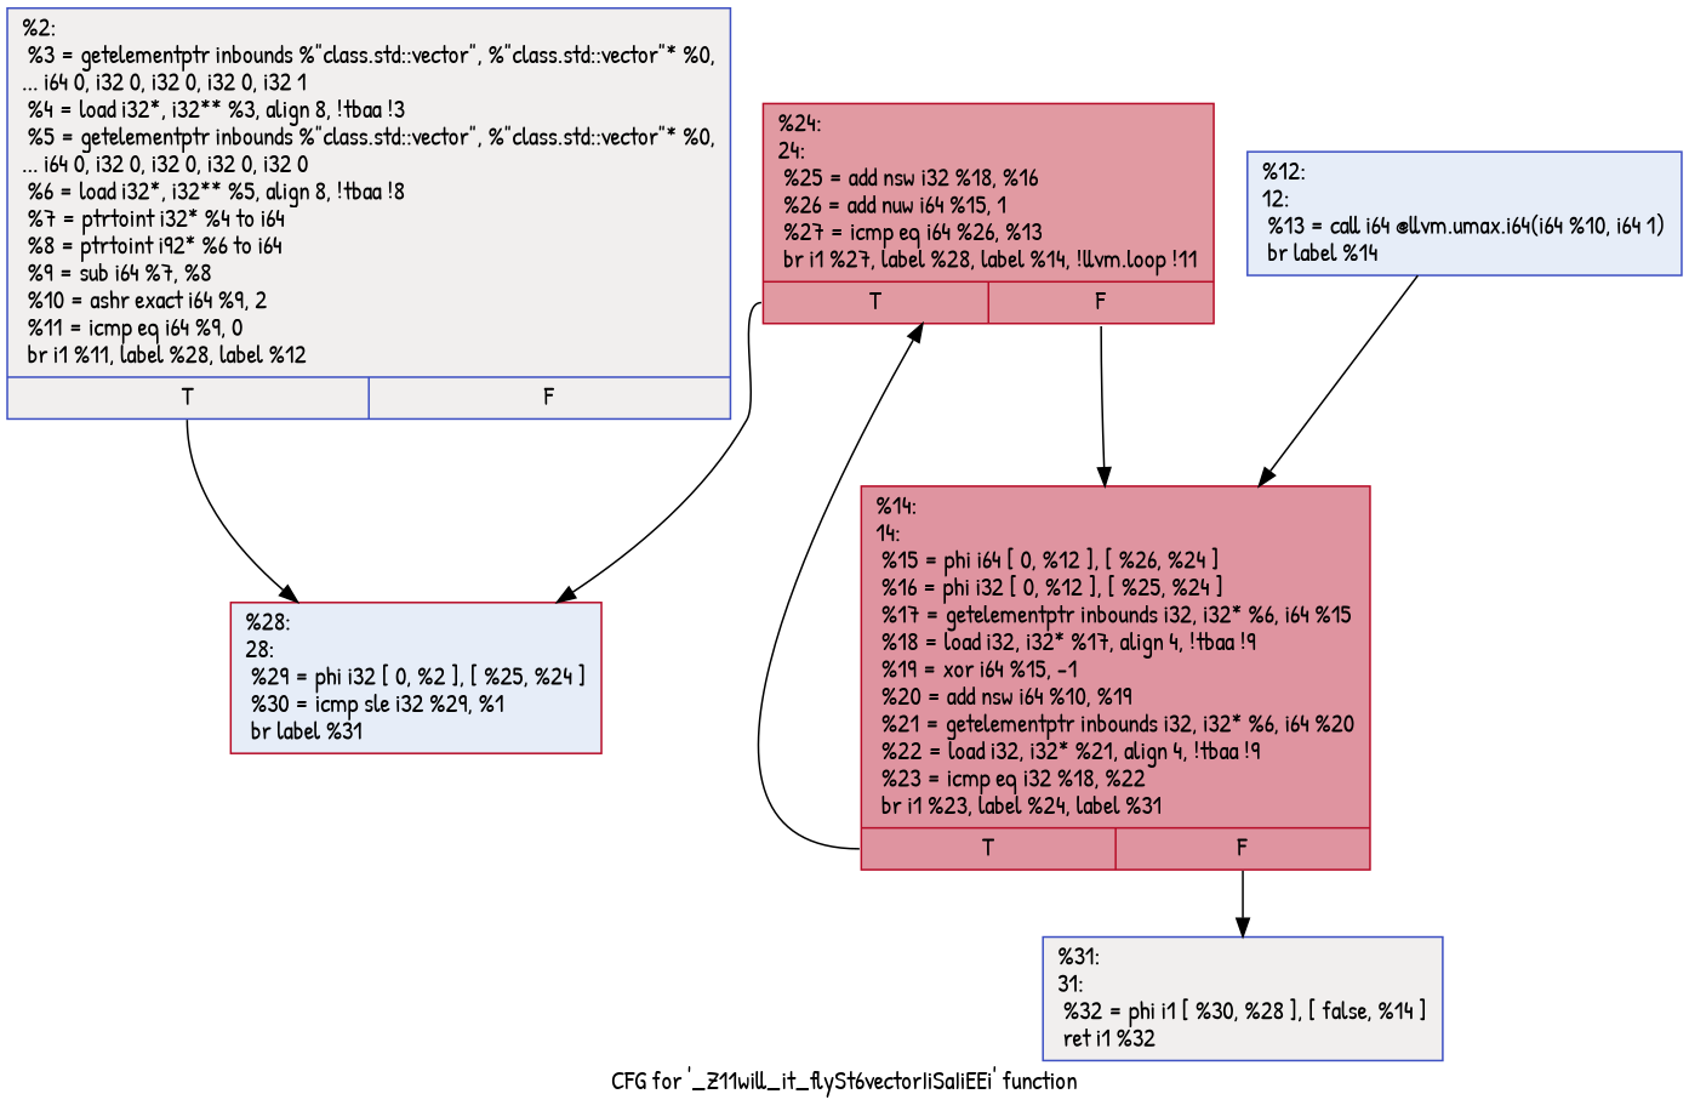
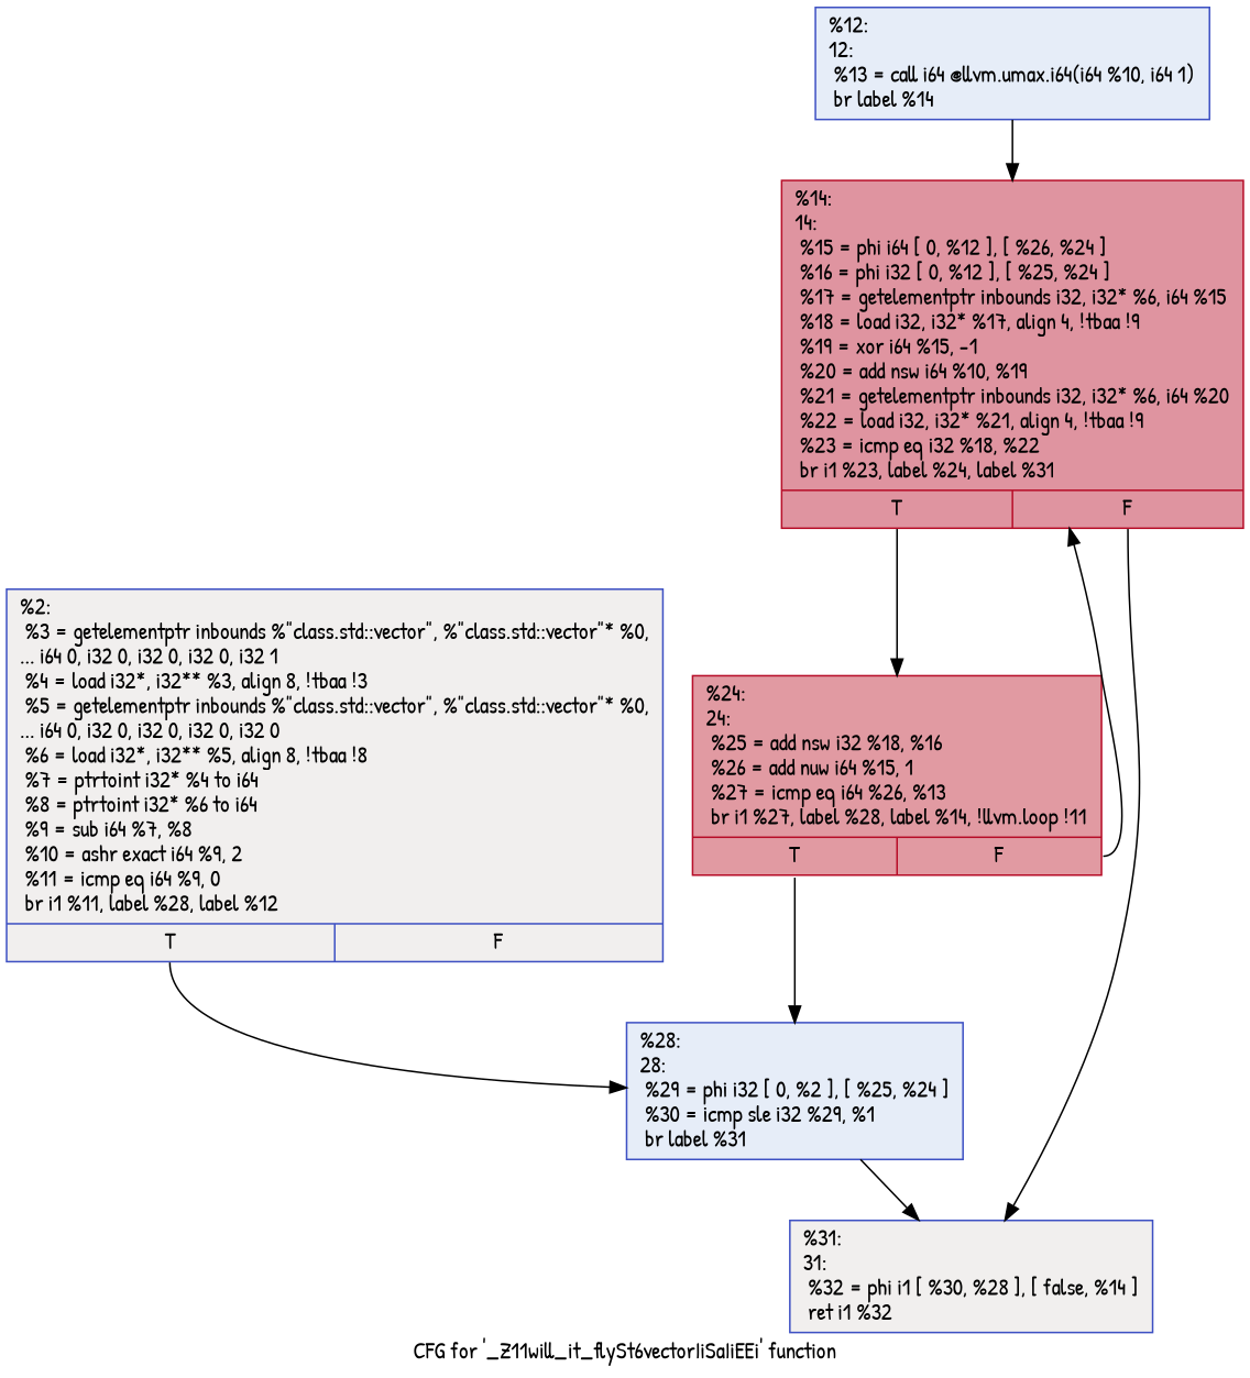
  digraph {
    fontname="Patrick Hand"
    label="CFG for '_Z11will_it_flySt6vectorIiSaIiEEi' function"
    node [color="#3d50c3ff" fillcolor="#e0dbd870" fontname="Patrick Hand" shape=record style=filled]
    edge [fontname="Patrick Hand" tailport=s0]
-   n1 [label="{%2:\l  %3 = getelementptr inbounds %\"class.std::vector\", %\"class.std::vector\"* %0,\l... i64 0, i32 0, i32 0, i32 0, i32 1\l  %4 = load i32*, i32** %3, align 8, !tbaa !3\l  %5 = getelementptr inbounds %\"class.std::vector\", %\"class.std::vector\"* %0,\l... i64 0, i32 0, i32 0, i32 0, i32 0\l  %6 = load i32*, i32** %5, align 8, !tbaa !8\l  %7 = ptrtoint i32* %4 to i64\l  %8 = ptrtoint i92* %6 to i64\l  %9 = sub i64 %7, %8\l  %10 = ashr exact i64 %9, 2\l  %11 = icmp eq i64 %9, 0\l  br i1 %11, label %28, label %12\l|{<s0>T|<s1>F}}"]
-   n2 [color="#b70d28ff" fillcolor="#c7d7f070" label="{%28:\l28:                                               \l  %29 = phi i32 [ 0, %2 ], [ %25, %24 ]\l  %30 = icmp sle i32 %29, %1\l  br label %31\l}"]
+   n1 [label="{%2:\l  %3 = getelementptr inbounds %\"class.std::vector\", %\"class.std::vector\"* %0,\l... i64 0, i32 0, i32 0, i32 0, i32 1\l  %4 = load i32*, i32** %3, align 8, !tbaa !3\l  %5 = getelementptr inbounds %\"class.std::vector\", %\"class.std::vector\"* %0,\l... i64 0, i32 0, i32 0, i32 0, i32 0\l  %6 = load i32*, i32** %5, align 8, !tbaa !8\l  %7 = ptrtoint i32* %4 to i64\l  %8 = ptrtoint i32* %6 to i64\l  %9 = sub i64 %7, %8\l  %10 = ashr exact i64 %9, 2\l  %11 = icmp eq i64 %9, 0\l  br i1 %11, label %28, label %12\l|{<s0>T|<s1>F}}"]
+   n2 [fillcolor="#c7d7f070" label="{%28:\l28:                                               \l  %29 = phi i32 [ 0, %2 ], [ %25, %24 ]\l  %30 = icmp sle i32 %29, %1\l  br label %31\l}"]
    n3 [label="{%31:\l31:                                               \l  %32 = phi i1 [ %30, %28 ], [ false, %14 ]\l  ret i1 %32\l}"]
    n4 [fillcolor="#c7d7f070" label="{%12:\l12:                                               \l  %13 = call i64 @llvm.umax.i64(i64 %10, i64 1)\l  br label %14\l}"]
    n5 [color="#b70d28ff" fillcolor="#b70d2870" label="{%14:\l14:                                               \l  %15 = phi i64 [ 0, %12 ], [ %26, %24 ]\l  %16 = phi i32 [ 0, %12 ], [ %25, %24 ]\l  %17 = getelementptr inbounds i32, i32* %6, i64 %15\l  %18 = load i32, i32* %17, align 4, !tbaa !9\l  %19 = xor i64 %15, -1\l  %20 = add nsw i64 %10, %19\l  %21 = getelementptr inbounds i32, i32* %6, i64 %20\l  %22 = load i32, i32* %21, align 4, !tbaa !9\l  %23 = icmp eq i32 %18, %22\l  br i1 %23, label %24, label %31\l|{<s0>T|<s1>F}}"]
    n6 [color="#b70d28ff" fillcolor="#bb1b2c70" label="{%24:\l24:                                               \l  %25 = add nsw i32 %18, %16\l  %26 = add nuw i64 %15, 1\l  %27 = icmp eq i64 %26, %13\l  br i1 %27, label %28, label %14, !llvm.loop !11\l|{<s0>T|<s1>F}}"]
    n1 -> n2
+   n2 -> n3
    n4 -> n5
    n5 -> n3 [tailport=s1]
    n5 -> n6
    n6 -> n2
    n6 -> n5 [tailport=s1]
  }
